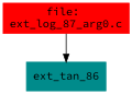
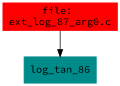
  digraph {
    fontname="Source Code Pro"
    node [shape=box style=filled fontname="Source Code Pro"]
    n1 [color=red label="file: \next_log_87_arg0.c"]
-   n2 [color=cyan4 label=ext_tan_86]
+   n2 [color=cyan4 label=log_tan_86]
    n1 -> n2 [fontname="Source Code Pro"]
  }
